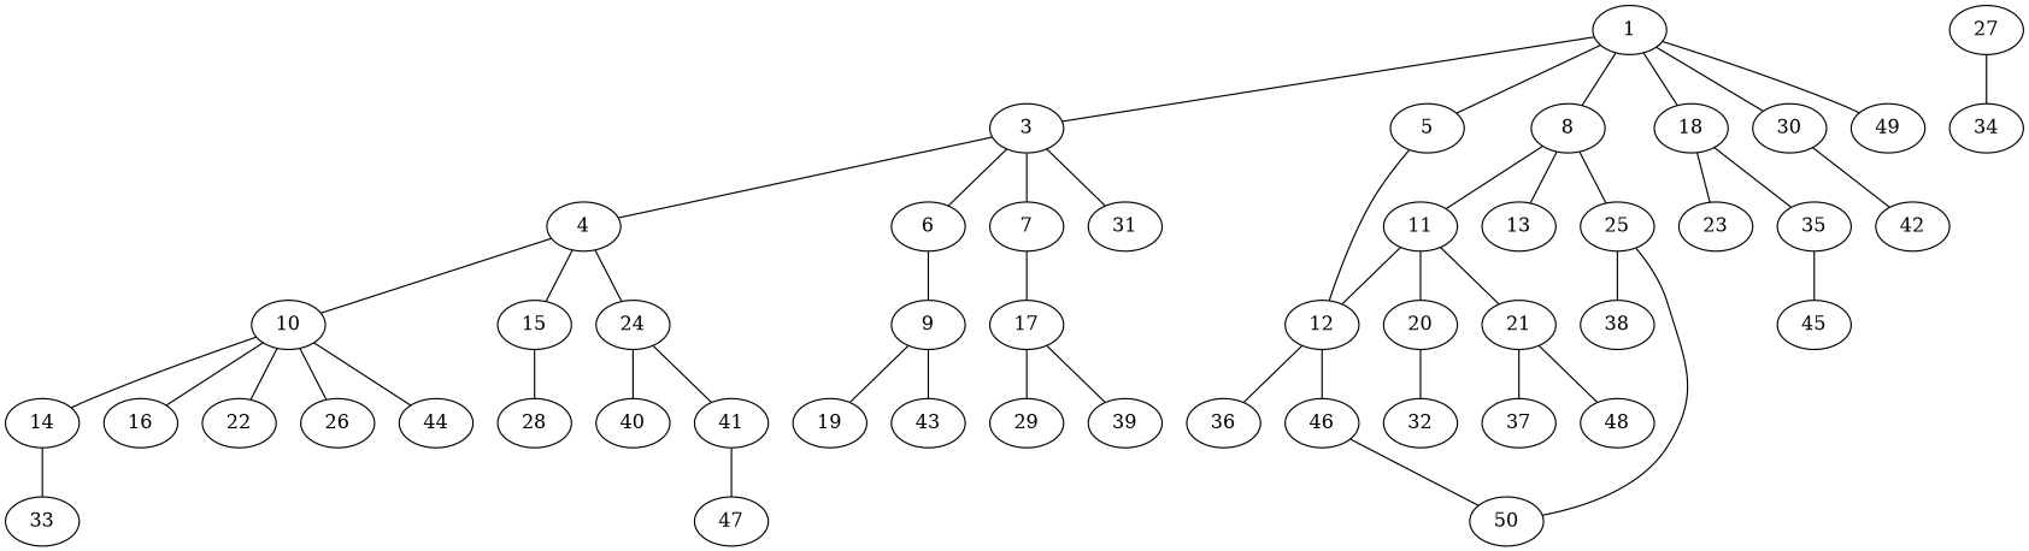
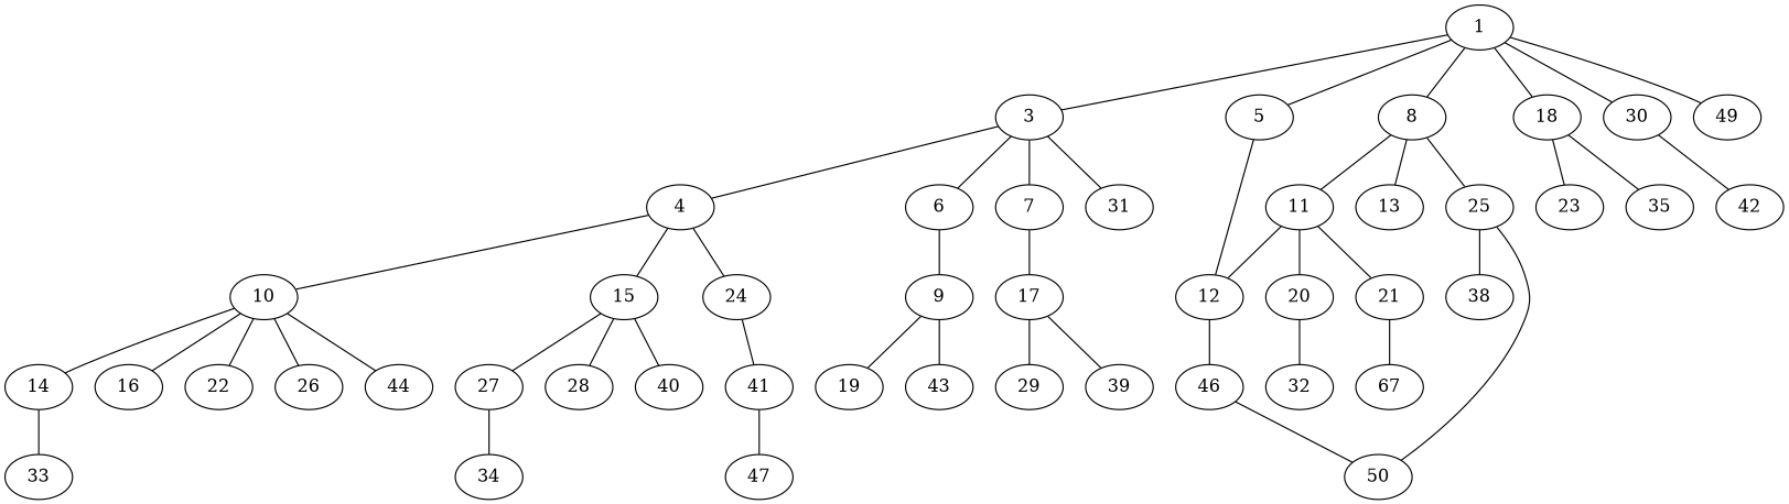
  graph {
    1
    3
    5
    8
    18
    30
    49
    4
    6
    7
    31
    12
    11
    13
    25
    23
    35
    42
    10
    15
    24
    9
    17
-   36
    46
    20
    21
    38
    50
-   45
    14
    16
    22
    26
    44
    27
    28
    40
    41
    19
    43
    29
    39
    33
    34
    47
    32
-   37
-   48
+   37 [label=67]
    1 -- 3
    1 -- 5
    1 -- 8
    1 -- 18
    1 -- 30
    1 -- 49
    3 -- 4
    3 -- 6
    3 -- 7
    3 -- 31
    5 -- 12
    8 -- 11
    8 -- 13
    8 -- 25
    18 -- 23
    18 -- 35
    30 -- 42
    4 -- 10
    4 -- 15
    4 -- 24
    6 -- 9
    7 -- 17
-   12 -- 36
    12 -- 46
    11 -- 12
    11 -- 20
    11 -- 21
    25 -- 38
    25 -- 50
-   35 -- 45
    10 -- 14
    10 -- 16
    10 -- 22
    10 -- 26
    10 -- 44
+   15 -- 27
    15 -- 28
-   24 -- 40
+   15 -- 40
    24 -- 41
    9 -- 19
    9 -- 43
    17 -- 29
    17 -- 39
    46 -- 50
    20 -- 32
    21 -- 37
-   21 -- 48
    14 -- 33
    27 -- 34
    41 -- 47
  }
